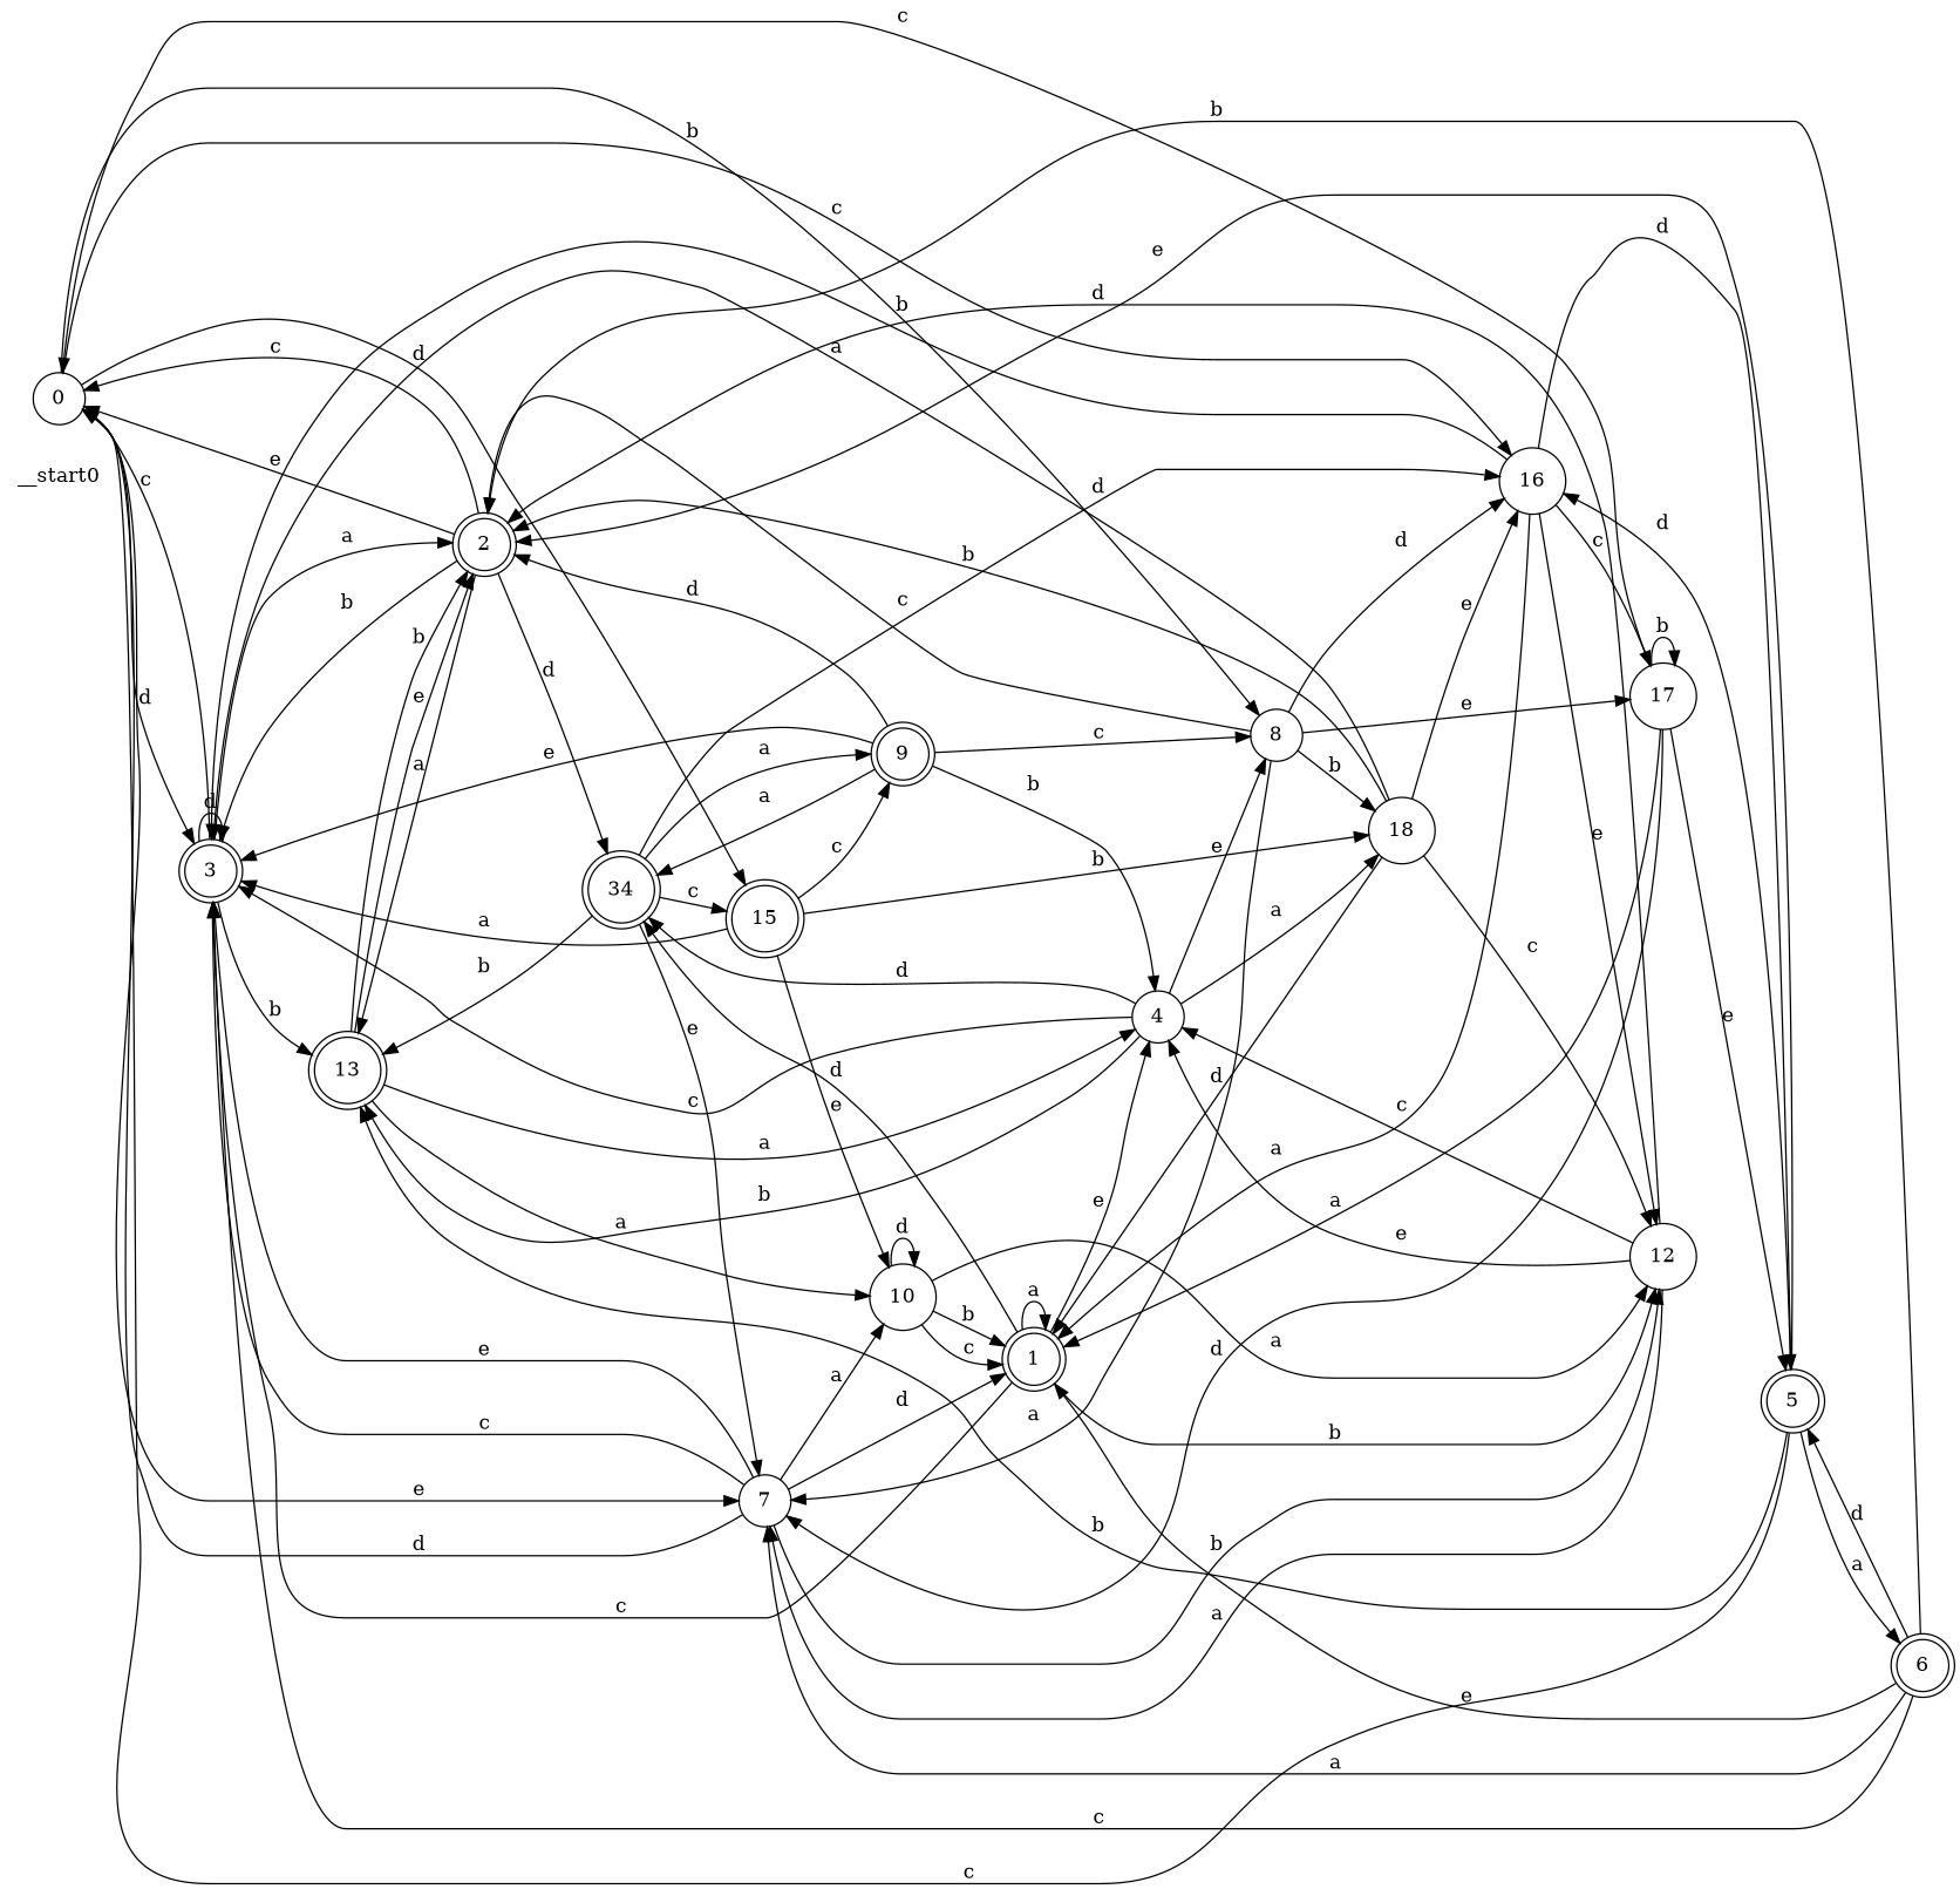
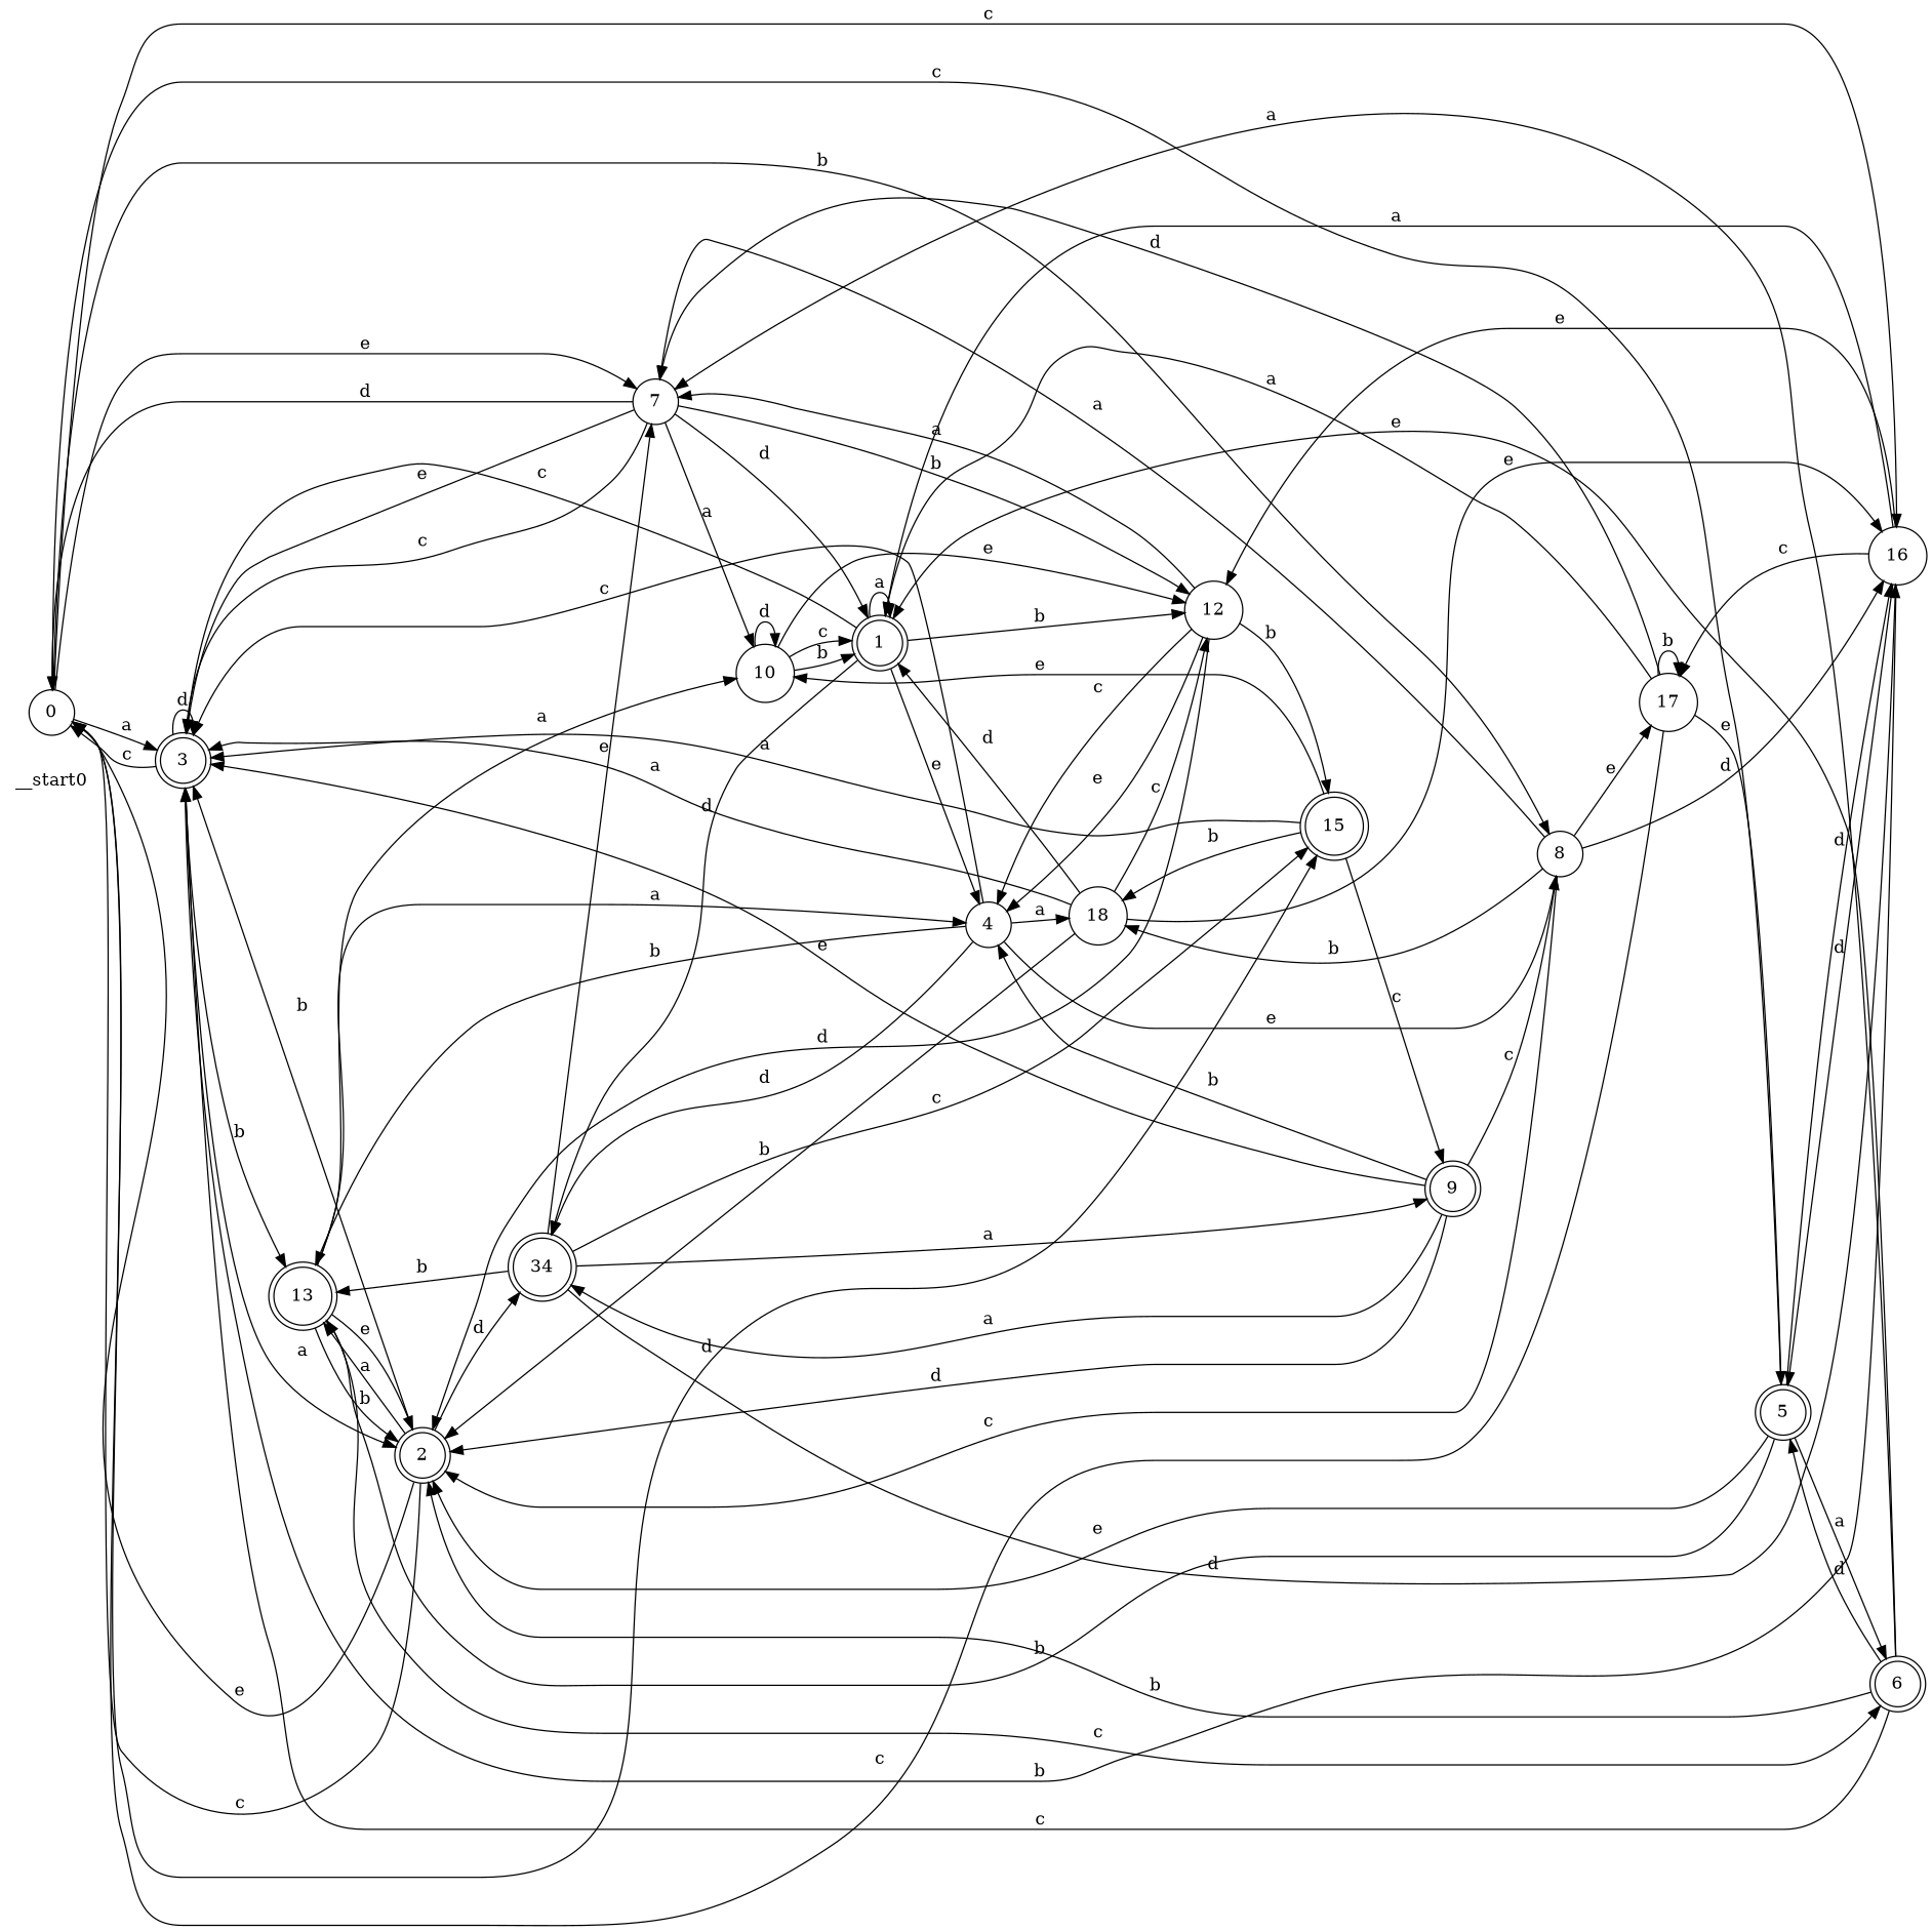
  digraph {
    rankdir=LR
    node [shape=circle color=black fillcolor=white style="rounded,filled"]
    __start0 [shape=none color="" fillcolor="" style=""]
    n2 [label=0 style=filled]
    n3 [label=3 shape=doublecircle]
    n4 [label=7 style=filled]
    n5 [label=8 style=filled]
    n6 [label=15 shape=doublecircle]
    n7 [label=16]
    n8 [label=2 shape=doublecircle]
    n9 [label=13 shape=doublecircle]
    n10 [label=1 shape=doublecircle]
    n11 [label=12 style=filled]
    n12 [label=10 style=filled]
    n13 [label=18 style=filled]
    n14 [label=17 style=filled]
    n15 [label=9 shape=doublecircle]
    n16 [label=5 shape=doublecircle]
    n17 [label=4 style=filled]
    n18 [label=34 shape=doublecircle]
    n19 [label=6 shape=doublecircle]
-   n2 -> n3 [label=d]
+   n2 -> n3 [label=a]
    n2 -> n4 [label=e]
    n2 -> n5 [label=b]
    n2 -> n6 [label=d]
    n2 -> n7 [label=c]
    n3 -> n2 [label=c]
    n3 -> n3 [label=d]
    n3 -> n8 [label=a]
    n3 -> n9 [label=b]
    n4 -> n2 [label=d]
    n4 -> n3 [label=c]
    n4 -> n3 [label=e]
    n4 -> n10 [label=d]
    n4 -> n11 [label=b]
    n4 -> n12 [label=a]
    n5 -> n4 [label=a]
    n5 -> n7 [label=d]
    n5 -> n8 [label=c]
    n5 -> n13 [label=b]
    n5 -> n14 [label=e]
    n6 -> n3 [label=a]
    n6 -> n12 [label=e]
    n6 -> n13 [label=b]
    n6 -> n15 [label=c]
    n7 -> n3 [label=b]
    n7 -> n10 [label=a]
    n7 -> n11 [label=e]
    n7 -> n14 [label=c]
    n7 -> n16 [label=d]
    n8 -> n2 [label=c]
    n8 -> n2 [label=e]
    n8 -> n3 [label=b]
    n8 -> n9 [label=a]
    n8 -> n18 [label=d]
    n9 -> n8 [label=b]
    n9 -> n8 [label=e]
    n9 -> n12 [label=a]
    n9 -> n17 [label=a]
+   n9 -> n19 [label=c]
    n10 -> n3 [label=c]
    n10 -> n10 [label=a]
    n10 -> n11 [label=b]
    n10 -> n17 [label=e]
    n10 -> n18 [label=d]
    n11 -> n4 [label=a]
+   n11 -> n6 [label=b]
    n11 -> n8 [label=d]
    n11 -> n17 [label=c]
    n11 -> n17 [label=e]
    n12 -> n10 [label=b]
    n12 -> n10 [label=c]
-   n12 -> n11 [label=a]
+   n12 -> n11 [label=e]
    n12 -> n12 [label=d]
    n13 -> n3 [label=a]
    n13 -> n7 [label=e]
    n13 -> n8 [label=b]
    n13 -> n10 [label=d]
    n13 -> n11 [label=c]
    n14 -> n2 [label=c]
    n14 -> n4 [label=d]
    n14 -> n10 [label=a]
    n14 -> n14 [label=b]
    n14 -> n16 [label=e]
    n15 -> n3 [label=e]
    n15 -> n5 [label=c]
    n15 -> n8 [label=d]
    n15 -> n17 [label=b]
    n15 -> n18 [label=a]
    n16 -> n2 [label=c]
    n16 -> n7 [label=d]
    n16 -> n8 [label=e]
    n16 -> n9 [label=b]
    n16 -> n19 [label=a]
    n17 -> n3 [label=c]
    n17 -> n5 [label=e]
    n17 -> n9 [label=b]
    n17 -> n13 [label=a]
    n17 -> n18 [label=d]
    n18 -> n4 [label=e]
    n18 -> n6 [label=c]
    n18 -> n7 [label=d]
    n18 -> n9 [label=b]
    n18 -> n15 [label=a]
    n19 -> n3 [label=c]
    n19 -> n4 [label=a]
    n19 -> n8 [label=b]
    n19 -> n10 [label=e]
    n19 -> n16 [label=d]
  }
